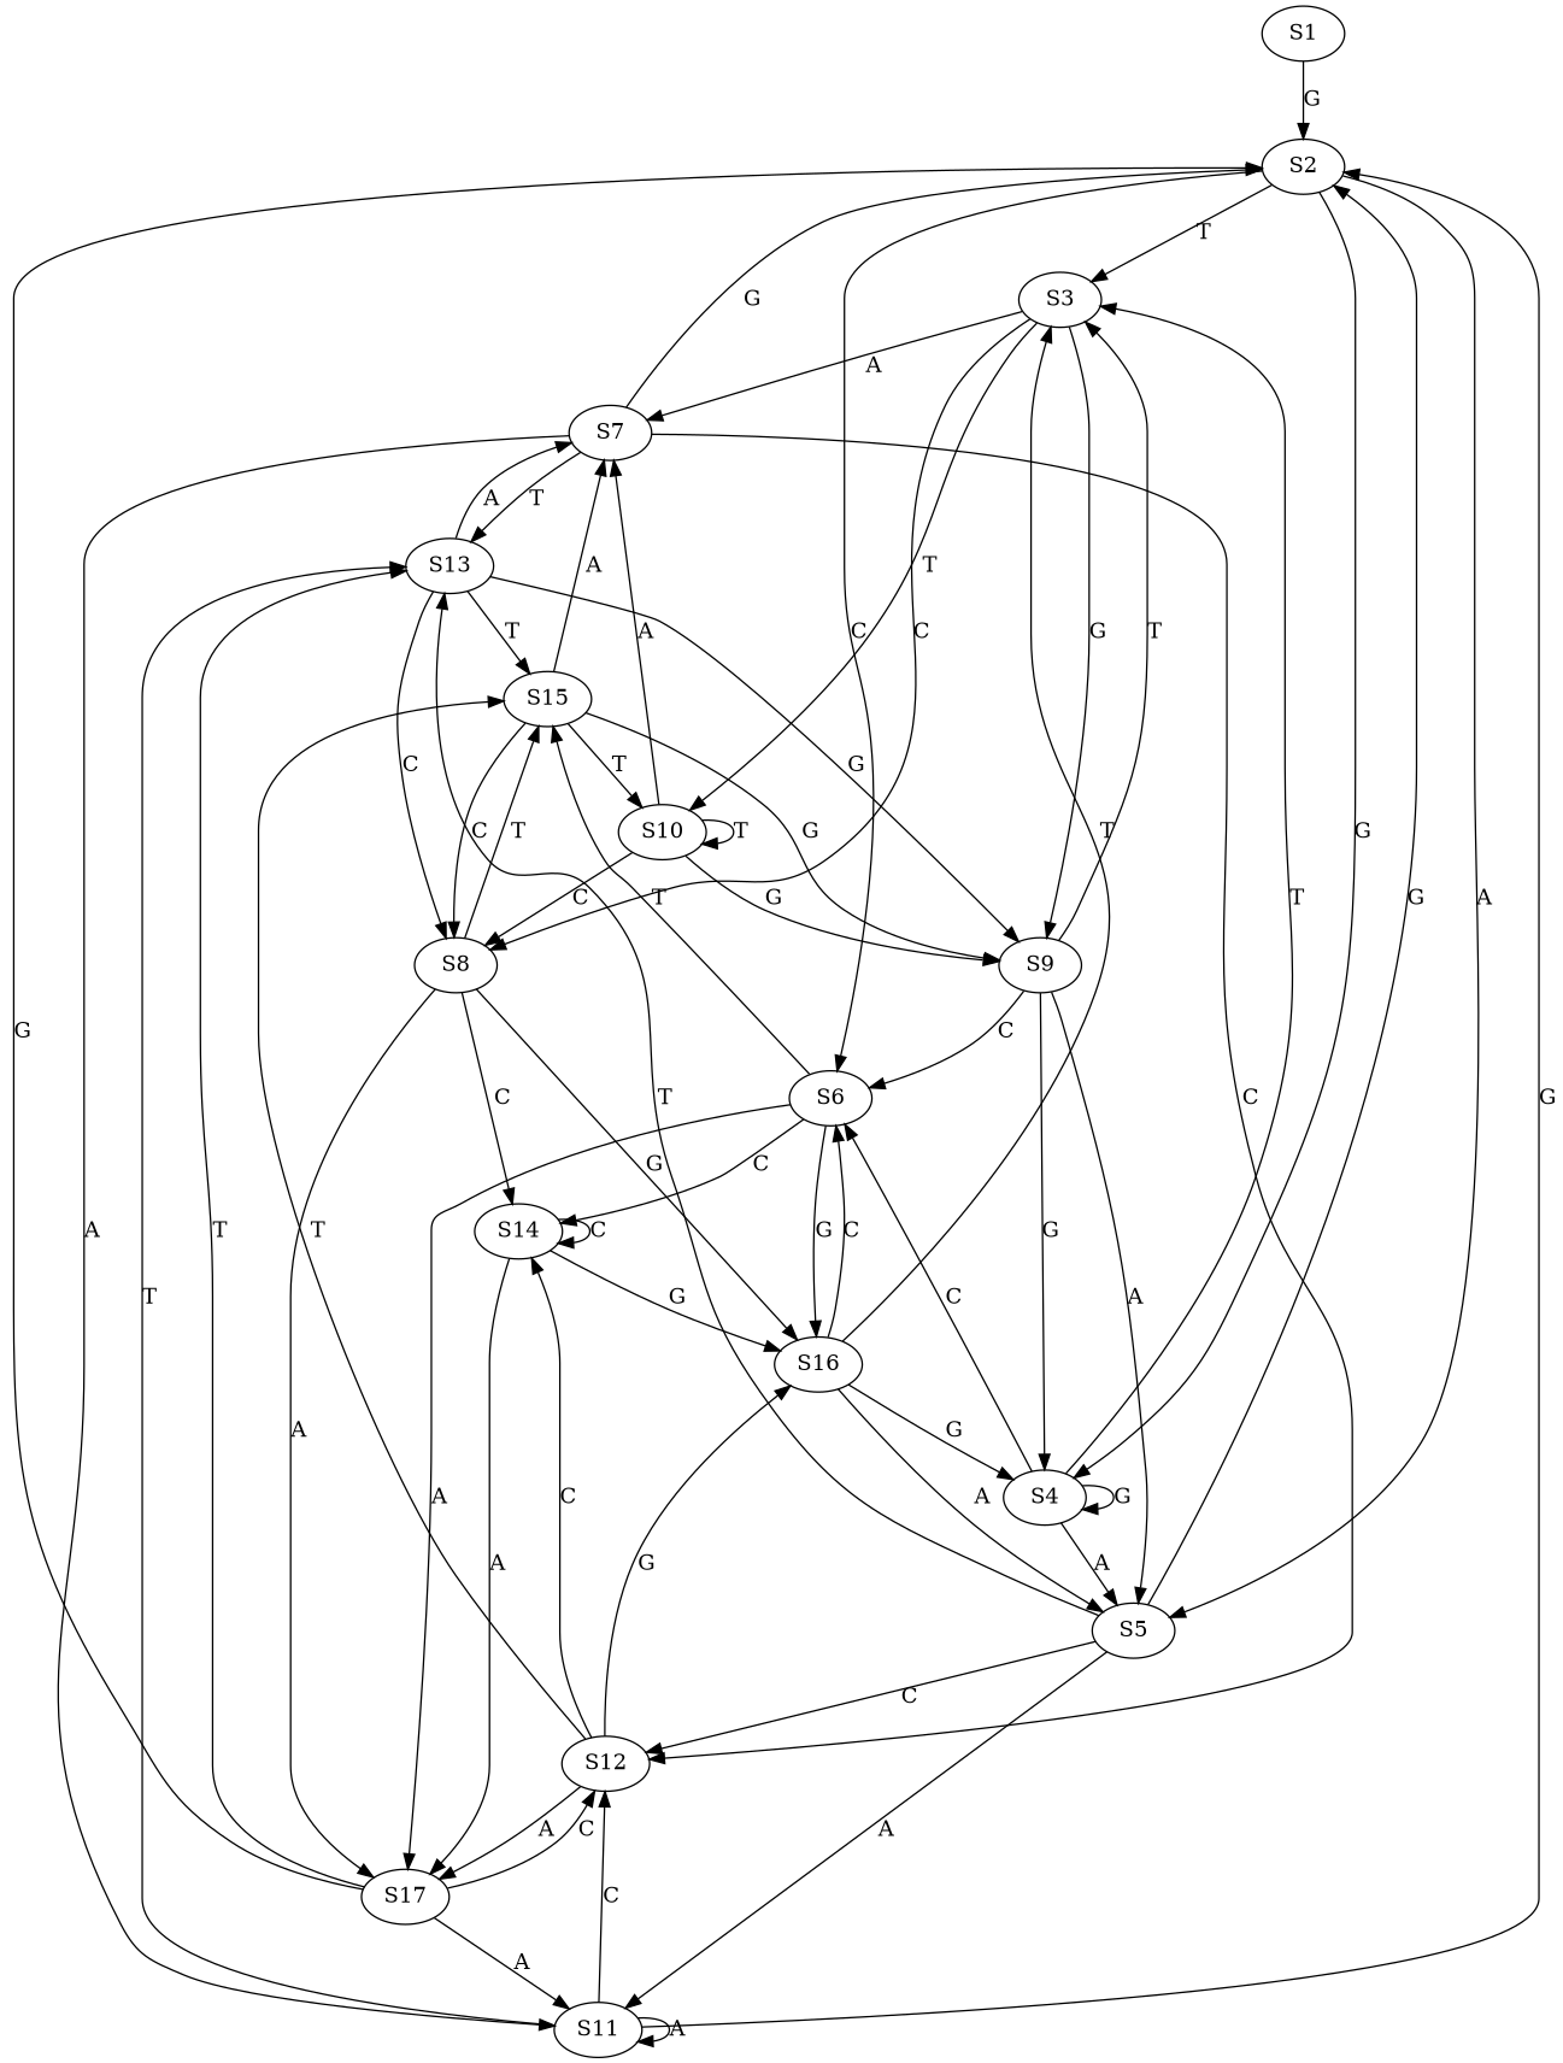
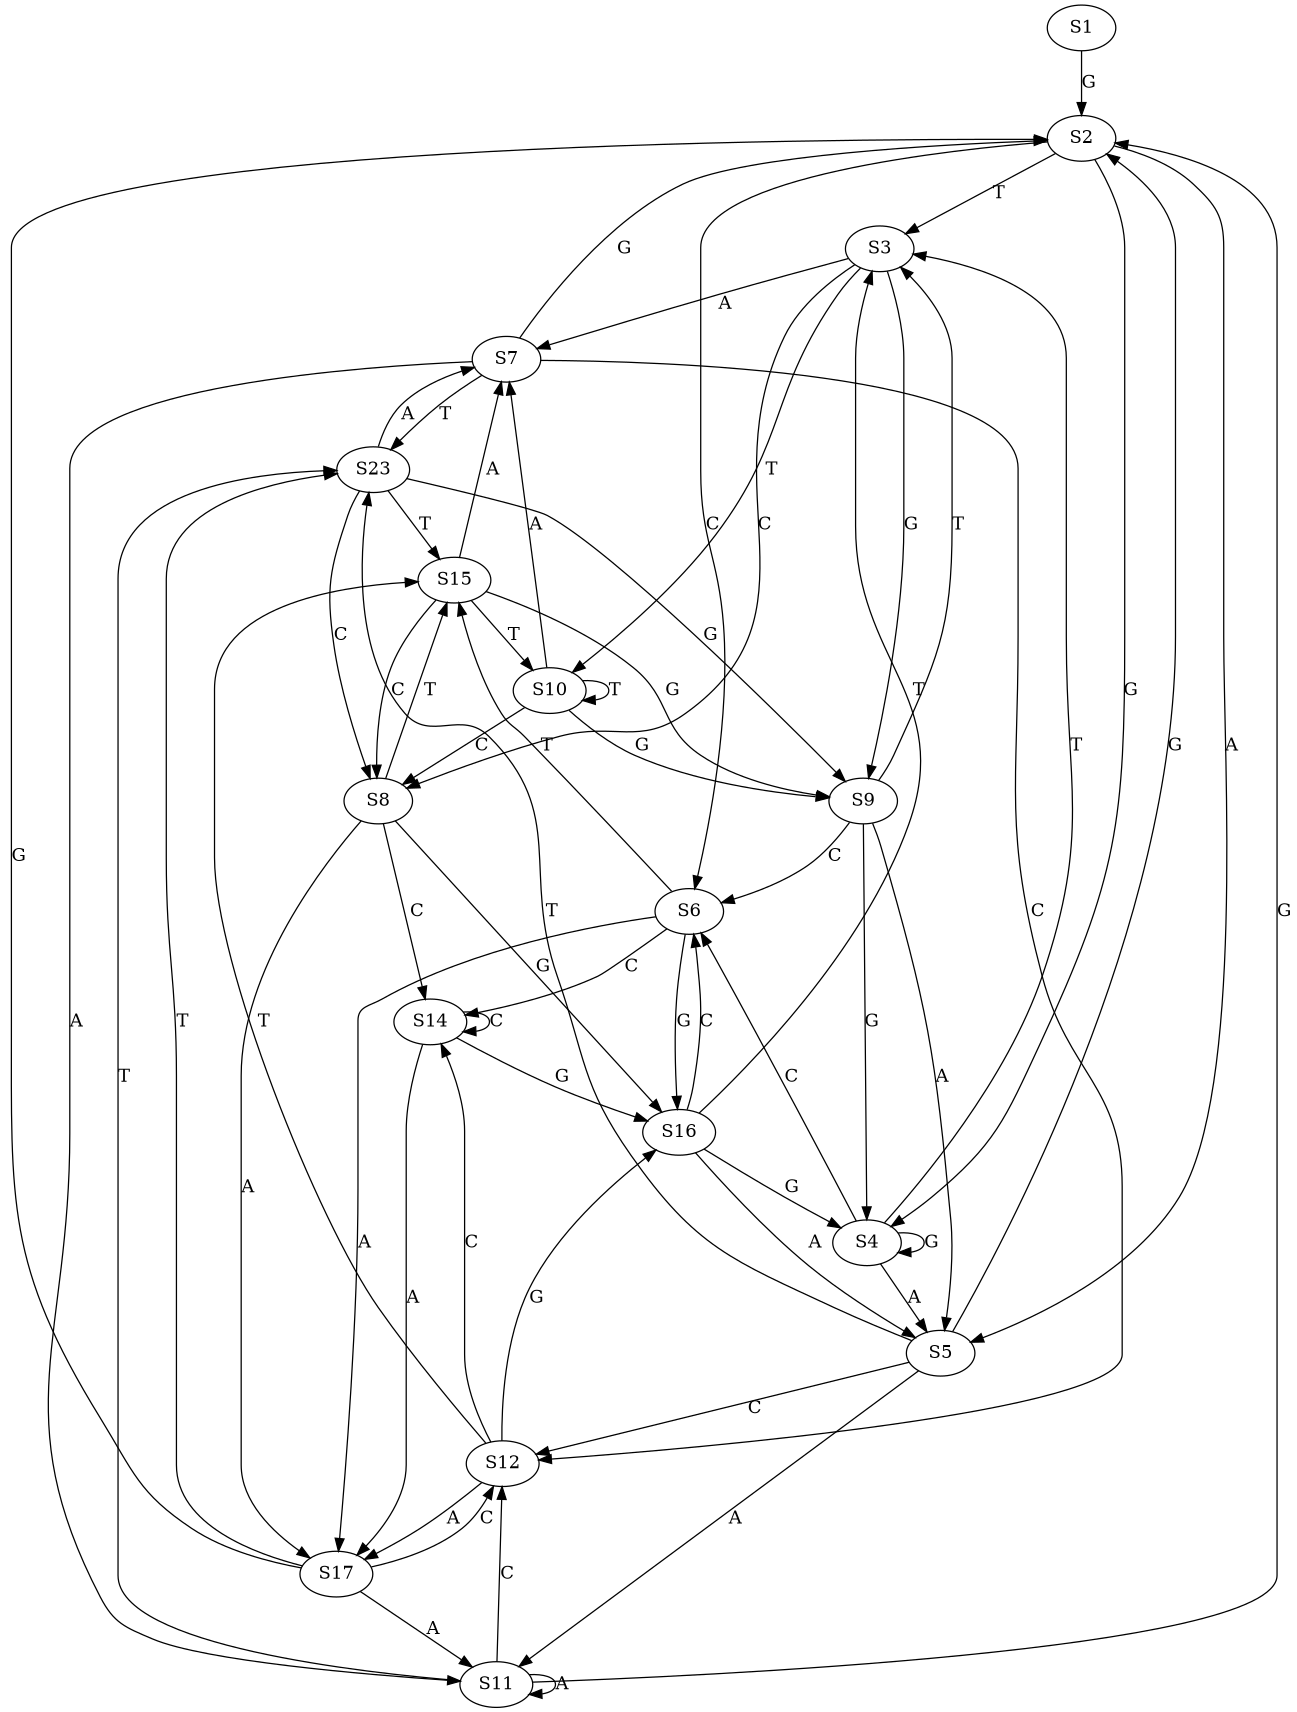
  strict digraph {
    S1
    S2
    S3
    S4
    S5
    S6
    S7
    S8
    S9
    S10
    S11
    S12
-   S13
+   S13 [label=S23]
    S14
    S15
    S16
    S17
    S1 -> S2 [label=G]
    S2 -> S3 [label=T]
    S2 -> S4 [label=G]
    S2 -> S5 [label=A]
    S2 -> S6 [label=C]
    S3 -> S7 [label=A]
    S3 -> S8 [label=C]
    S3 -> S9 [label=G]
    S3 -> S10 [label=T]
    S4 -> S3 [label=T]
    S4 -> S4 [label=G]
    S4 -> S5 [label=A]
    S4 -> S6 [label=C]
    S5 -> S2 [label=G]
    S5 -> S11 [label=A]
    S5 -> S12 [label=C]
    S5 -> S13 [label=T]
    S6 -> S14 [label=C]
    S6 -> S15 [label=T]
    S6 -> S16 [label=G]
    S6 -> S17 [label=A]
    S7 -> S2 [label=G]
    S7 -> S11 [label=A]
    S7 -> S12 [label=C]
    S7 -> S13 [label=T]
    S8 -> S14 [label=C]
    S8 -> S15 [label=T]
    S8 -> S16 [label=G]
    S8 -> S17 [label=A]
    S9 -> S3 [label=T]
    S9 -> S4 [label=G]
    S9 -> S5 [label=A]
    S9 -> S6 [label=C]
    S10 -> S7 [label=A]
    S10 -> S8 [label=C]
    S10 -> S9 [label=G]
    S10 -> S10 [label=T]
    S11 -> S2 [label=G]
    S11 -> S11 [label=A]
    S11 -> S12 [label=C]
    S11 -> S13 [label=T]
    S12 -> S14 [label=C]
    S12 -> S15 [label=T]
    S12 -> S16 [label=G]
    S12 -> S17 [label=A]
    S13 -> S7 [label=A]
    S13 -> S8 [label=C]
    S13 -> S9 [label=G]
    S13 -> S15 [label=T]
    S14 -> S14 [label=C]
    S14 -> S16 [label=G]
    S14 -> S17 [label=A]
    S15 -> S7 [label=A]
    S15 -> S8 [label=C]
    S15 -> S9 [label=G]
    S15 -> S10 [label=T]
    S16 -> S3 [label=T]
    S16 -> S4 [label=G]
    S16 -> S5 [label=A]
    S16 -> S6 [label=C]
    S17 -> S2 [label=G]
    S17 -> S11 [label=A]
    S17 -> S12 [label=C]
    S17 -> S13 [label=T]
  }
